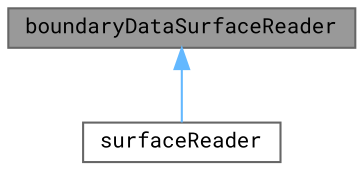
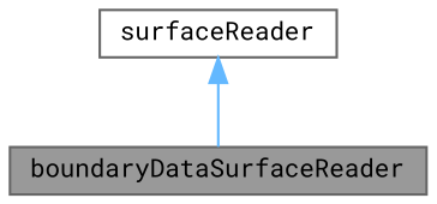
  digraph {
    fontname="Roboto Mono"
    node [color=gray40 fontname="Roboto Mono" fontsize=10 shape=box style=filled]
    n1 [fillcolor=grey60 fontcolor=black height=0.2 label=boundaryDataSurfaceReader width=0.4]
    n2 [fillcolor=white height=0.2 label=surfaceReader width=0.4]
-   n1 -> n2 [color=steelblue1 dir=back fontname="Roboto Mono" fontsize=10 labelfontname=Helvetica labelfontsize=10 style=solid]
+   n2 -> n1 [color=steelblue1 dir=back fontname="Roboto Mono" fontsize=10 labelfontname=Helvetica labelfontsize=10 style=solid]
  }
